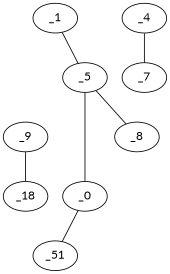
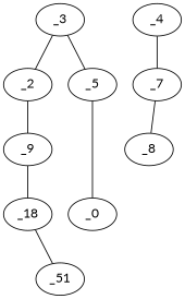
  graph {
    fontname=Lato
    node [charge=0 chem=1 fontname=Lato symbol="C  " x=3.7601 y=-0.5036]
    edge [fontname=Lato valence=1]
-   _1 [chem=2 symbol="O  " x=3.2601]
+   _1 [chem=2 symbol="O  " x=3.2601 label=_3]
+   _2 [x=4.2601]
    _5 [x=2.9511 y=0.4474]
    _9 [x=4.8479 y=-1.3126]
    n5 [chem=4 label=_0 symbol="N  " x=2 y=0.7565]
    n6 [chem=2 label=_18 symbol="O  " x=4.4411 y=-2.2262]
    _4 [y=1.0352]
    _7 [y=2.0352]
    n9 [label=_51 x=5.0289 y=-3.0352]
    _8 [chem=4 symbol="N  " y=3.0352]
+   _1 -- _2
    _1 -- _5
+   _2 -- _9
    _5 -- n5
    _9 -- n6
-   n5 -- n9
+   n6 -- n9
    _4 -- _7
-   _5 -- _8 [valence=3]
+   _7 -- _8 [valence=3]
  }
